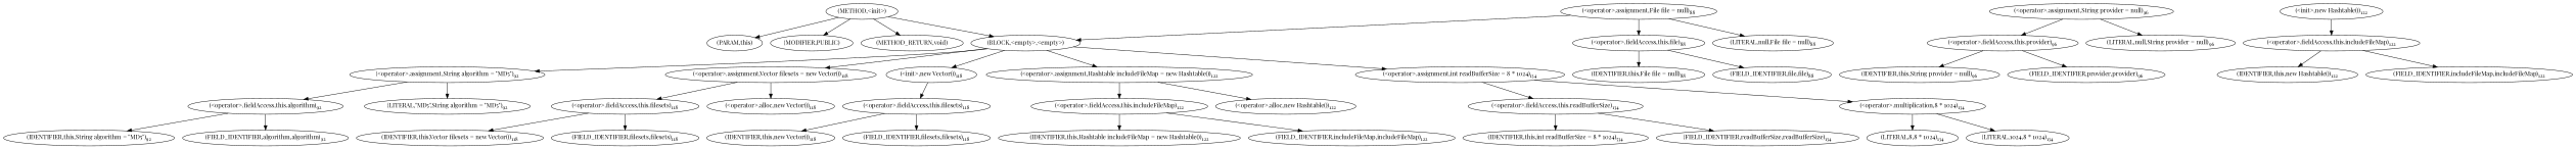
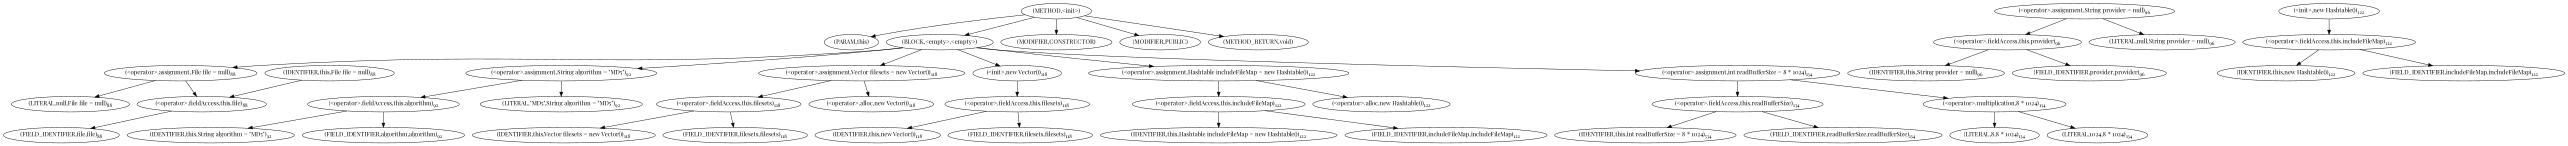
  digraph {
    fontname="Playfair Display"
    node [fontname="Playfair Display"]
    edge [fontname="Playfair Display"]
    n1 [label=<(METHOD,&lt;init&gt;)>]
    n2 [label=<(PARAM,this)>]
    n3 [label=<(BLOCK,&lt;empty&gt;,&lt;empty&gt;)>]
+   n4 [label=<(MODIFIER,CONSTRUCTOR)>]
    n5 [label=<(MODIFIER,PUBLIC)>]
    n6 [label=<(METHOD_RETURN,void)>]
    n7 [label=<(&lt;operator&gt;.assignment,File file = null)<SUB>88</SUB>>]
    n8 [label=<(&lt;operator&gt;.assignment,String algorithm = &quot;MD5&quot;)<SUB>92</SUB>>]
    n9 [label=<(&lt;operator&gt;.assignment,Vector filesets = new Vector())<SUB>118</SUB>>]
    n10 [label=<(&lt;init&gt;,new Vector())<SUB>118</SUB>>]
    n11 [label=<(&lt;operator&gt;.assignment,Hashtable includeFileMap = new Hashtable())<SUB>122</SUB>>]
    n12 [label=<(&lt;operator&gt;.assignment,int readBufferSize = 8 * 1024)<SUB>134</SUB>>]
    n13 [label=<(&lt;operator&gt;.fieldAccess,this.file)<SUB>88</SUB>>]
    n14 [label=<(LITERAL,null,File file = null)<SUB>88</SUB>>]
    n15 [label=<(&lt;operator&gt;.fieldAccess,this.algorithm)<SUB>92</SUB>>]
    n16 [label=<(LITERAL,&quot;MD5&quot;,String algorithm = &quot;MD5&quot;)<SUB>92</SUB>>]
    n17 [label=<(&lt;operator&gt;.assignment,String provider = null)<SUB>96</SUB>>]
    n18 [label=<(&lt;operator&gt;.fieldAccess,this.provider)<SUB>96</SUB>>]
    n19 [label=<(LITERAL,null,String provider = null)<SUB>96</SUB>>]
    n20 [label=<(&lt;operator&gt;.fieldAccess,this.filesets)<SUB>118</SUB>>]
    n21 [label=<(&lt;operator&gt;.alloc,new Vector())<SUB>118</SUB>>]
    n22 [label=<(&lt;operator&gt;.fieldAccess,this.filesets)<SUB>118</SUB>>]
    n23 [label=<(&lt;operator&gt;.fieldAccess,this.includeFileMap)<SUB>122</SUB>>]
    n24 [label=<(&lt;operator&gt;.alloc,new Hashtable())<SUB>122</SUB>>]
    n25 [label=<(&lt;init&gt;,new Hashtable())<SUB>122</SUB>>]
    n26 [label=<(&lt;operator&gt;.fieldAccess,this.includeFileMap)<SUB>122</SUB>>]
    n27 [label=<(&lt;operator&gt;.fieldAccess,this.readBufferSize)<SUB>134</SUB>>]
    n28 [label=<(&lt;operator&gt;.multiplication,8 * 1024)<SUB>134</SUB>>]
    n29 [label=<(IDENTIFIER,this,File file = null)<SUB>88</SUB>>]
    n30 [label=<(FIELD_IDENTIFIER,file,file)<SUB>88</SUB>>]
    n31 [label=<(IDENTIFIER,this,String algorithm = &quot;MD5&quot;)<SUB>92</SUB>>]
    n32 [label=<(FIELD_IDENTIFIER,algorithm,algorithm)<SUB>92</SUB>>]
    n33 [label=<(IDENTIFIER,this,String provider = null)<SUB>96</SUB>>]
    n34 [label=<(FIELD_IDENTIFIER,provider,provider)<SUB>96</SUB>>]
    n35 [label=<(IDENTIFIER,this,Vector filesets = new Vector())<SUB>118</SUB>>]
    n36 [label=<(FIELD_IDENTIFIER,filesets,filesets)<SUB>118</SUB>>]
    n37 [label=<(IDENTIFIER,this,new Vector())<SUB>118</SUB>>]
    n38 [label=<(FIELD_IDENTIFIER,filesets,filesets)<SUB>118</SUB>>]
    n39 [label=<(IDENTIFIER,this,Hashtable includeFileMap = new Hashtable())<SUB>122</SUB>>]
    n40 [label=<(FIELD_IDENTIFIER,includeFileMap,includeFileMap)<SUB>122</SUB>>]
    n41 [label=<(IDENTIFIER,this,new Hashtable())<SUB>122</SUB>>]
    n42 [label=<(FIELD_IDENTIFIER,includeFileMap,includeFileMap)<SUB>122</SUB>>]
    n43 [label=<(IDENTIFIER,this,int readBufferSize = 8 * 1024)<SUB>534</SUB>>]
    n44 [label=<(FIELD_IDENTIFIER,readBufferSize,readBufferSize)<SUB>134</SUB>>]
    n45 [label=<(LITERAL,8,8 * 1024)<SUB>134</SUB>>]
    n46 [label=<(LITERAL,1024,8 * 1024)<SUB>134</SUB>>]
    n1 -> n2
    n1 -> n3
+   n1 -> n4
    n1 -> n5
    n1 -> n6
-   n7 -> n3
+   n3 -> n7
    n3 -> n8
    n3 -> n9
    n3 -> n10
    n3 -> n11
    n3 -> n12
    n7 -> n13
    n7 -> n14
    n8 -> n15
    n8 -> n16
    n9 -> n20
    n9 -> n21
    n10 -> n22
    n11 -> n23
    n11 -> n24
    n12 -> n27
    n12 -> n28
-   n13 -> n29
+   n29 -> n13
    n13 -> n30
    n15 -> n31
    n15 -> n32
    n17 -> n18
    n17 -> n19
    n18 -> n33
    n18 -> n34
    n20 -> n35
    n20 -> n36
    n22 -> n37
    n22 -> n38
    n23 -> n39
    n23 -> n40
    n25 -> n26
    n26 -> n41
    n26 -> n42
    n27 -> n43
    n27 -> n44
    n28 -> n45
    n28 -> n46
  }
